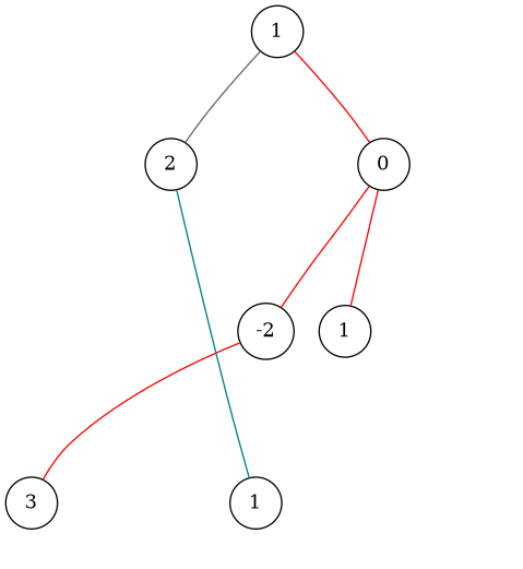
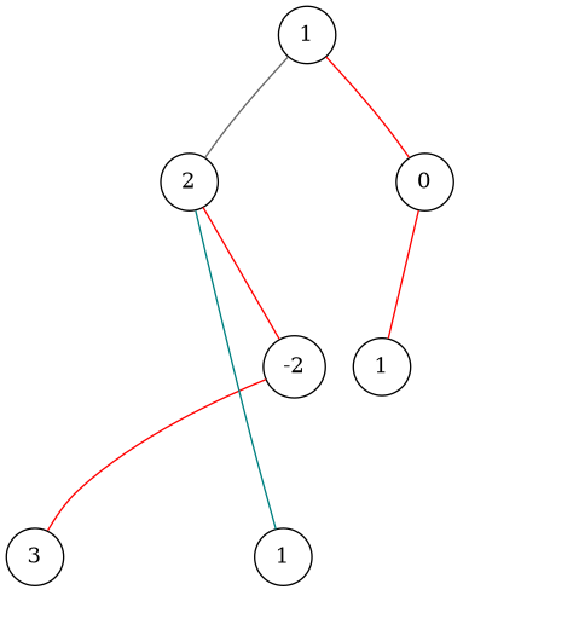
  graph {
    node [shape=circle]
    edge [style=invis]
    n1 [label=1]
    invis1 [style=invis width=.1]
    3
    n4 [label=1]
    invis2 [style=invis width=.1]
    -2
    invis3 [style=invis]
    0
    2
    n10 [label=1]
    subgraph sub_1 {
      rank=same
      n1
      invis1
      3
    }
    subgraph sub_2 {
      rank=same
      n4
      invis2
      -2
    }
    subgraph sub_3 {
      rank=same
      invis3
      0
      2
    }
    invis1 -- n1
    3 -- invis1
    n4 -- invis2
    invis2 -- -2
    -2 -- 3 [color=red style=""]
    invis3 -- 0
    0 -- n4 [color=red style=""]
    0 -- invis2
-   0 -- -2 [color=red style=""]
+   2 -- -2 [color=red style=""]
    2 -- n1 [color=teal style=""]
    2 -- invis1
    2 -- invis3
    n10 -- invis3
    n10 -- 0 [color=red style=""]
    n10 -- 2 [color=gray40 style=""]
  }
